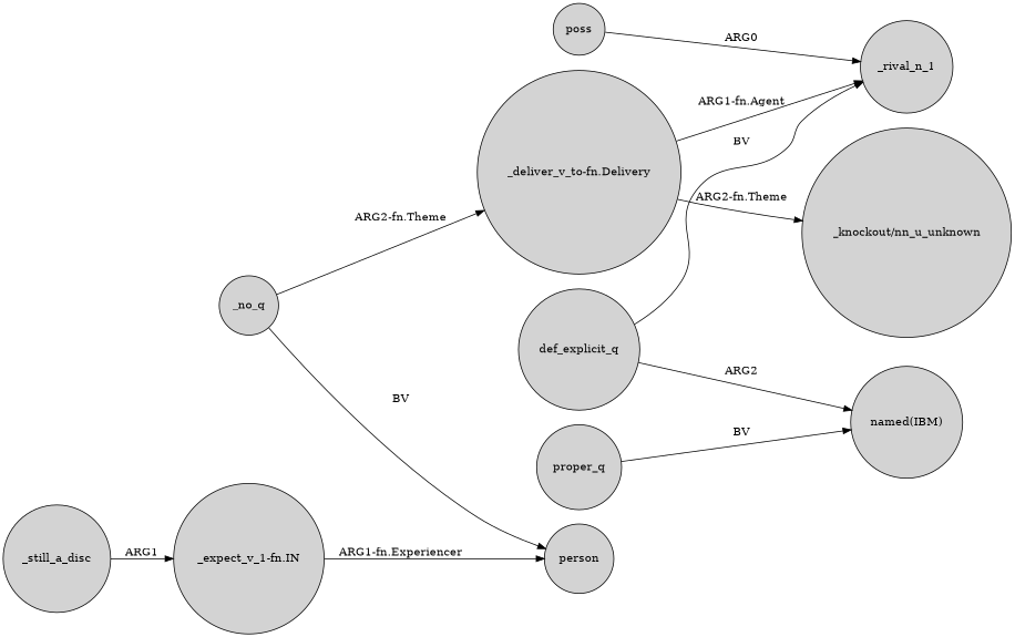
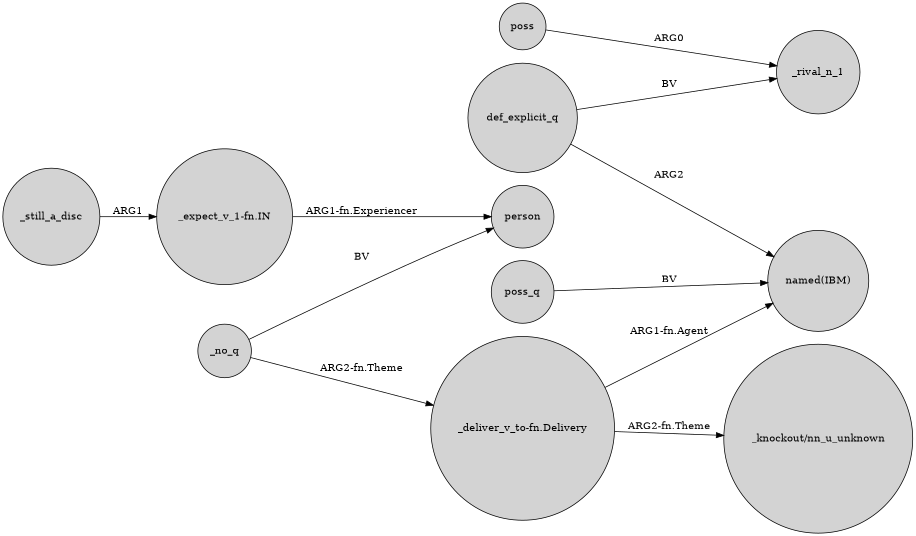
  digraph {
    rankdir=LR
    node [shape=circle style=filled]
    poss
    _rival_n_1
    "_deliver_v_to-fn.Delivery"
    "_knockout/nn_u_unknown"
-   proper_q
+   proper_q [label=poss_q]
    "named(IBM)"
    def_explicit_q
    _still_a_disc
    "_expect_v_1-fn.IN"
    person
    _no_q
    poss -> _rival_n_1 [label=ARG0]
-   "_deliver_v_to-fn.Delivery" -> _rival_n_1 [label="ARG1-fn.Agent"]
+   "_deliver_v_to-fn.Delivery" -> "named(IBM)" [label="ARG1-fn.Agent"]
    "_deliver_v_to-fn.Delivery" -> "_knockout/nn_u_unknown" [label="ARG2-fn.Theme"]
    proper_q -> "named(IBM)" [label=BV]
    def_explicit_q -> _rival_n_1 [label=BV]
    def_explicit_q -> "named(IBM)" [label=ARG2]
    _still_a_disc -> "_expect_v_1-fn.IN" [label=ARG1]
    "_expect_v_1-fn.IN" -> person [label="ARG1-fn.Experiencer"]
    _no_q -> "_deliver_v_to-fn.Delivery" [label="ARG2-fn.Theme"]
    _no_q -> person [label=BV]
  }
